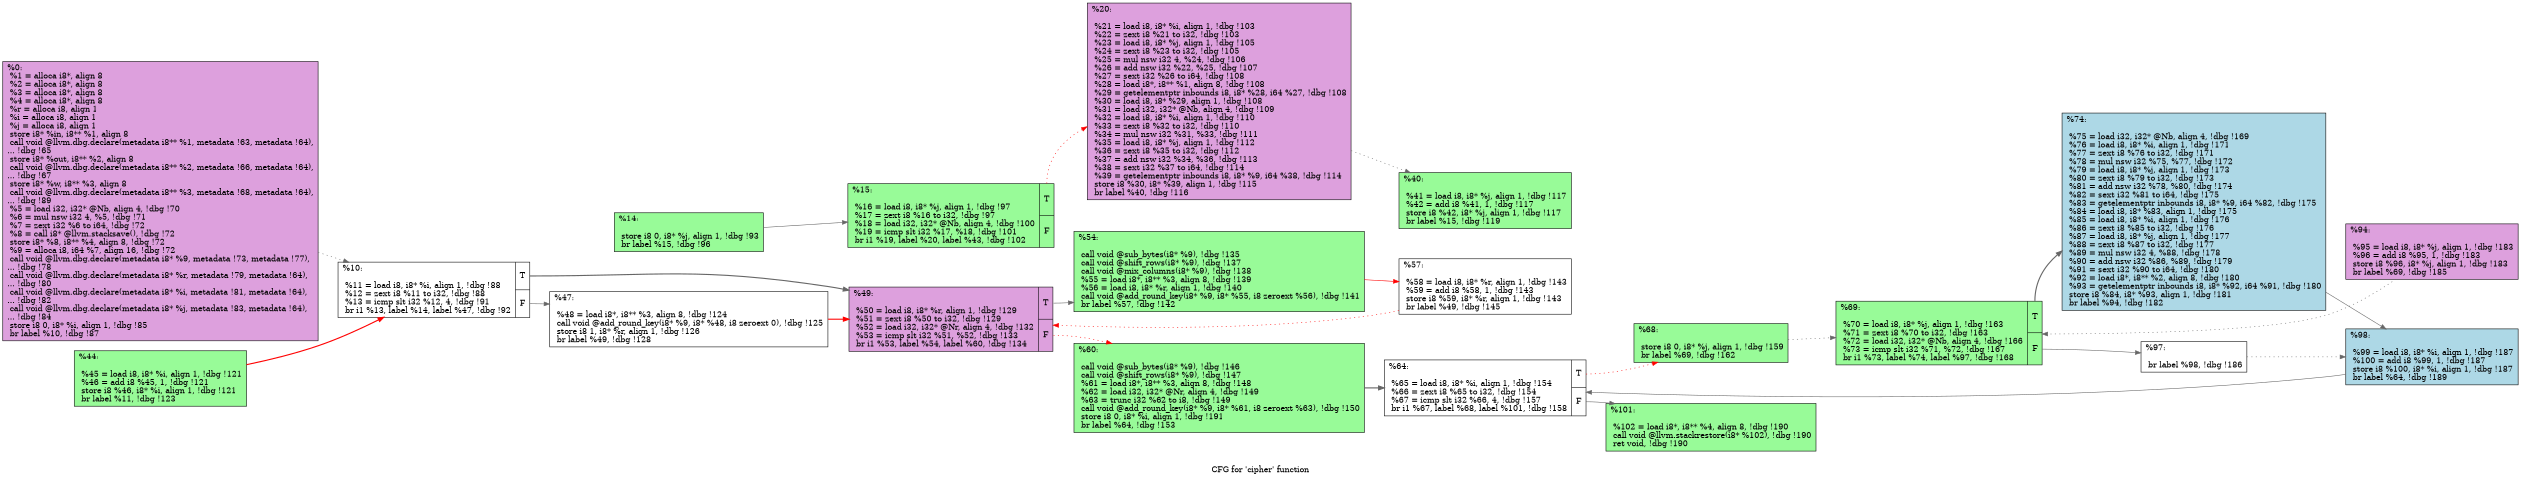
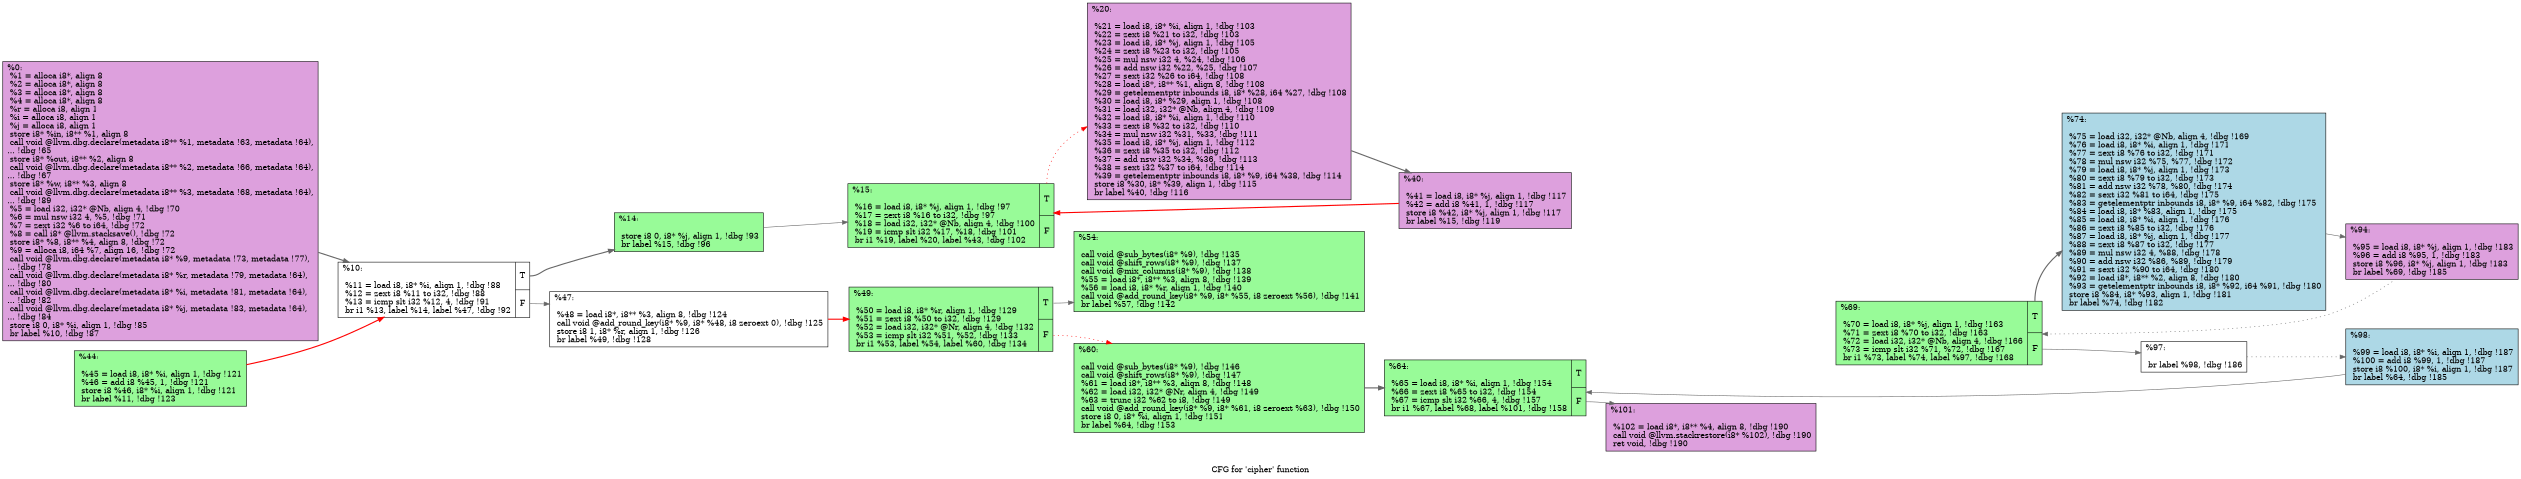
  digraph {
    label="CFG for 'cipher' function"
    rankdir=LR
    node [fillcolor=palegreen shape=record style=filled]
    edge [color=gray40 style=bold]
    n1 [fillcolor=plum label="{%0:\l  %1 = alloca i8*, align 8\l  %2 = alloca i8*, align 8\l  %3 = alloca i8*, align 8\l  %4 = alloca i8*, align 8\l  %r = alloca i8, align 1\l  %i = alloca i8, align 1\l  %j = alloca i8, align 1\l  store i8* %in, i8** %1, align 8\l  call void @llvm.dbg.declare(metadata i8** %1, metadata !63, metadata !64),\l... !dbg !65\l  store i8* %out, i8** %2, align 8\l  call void @llvm.dbg.declare(metadata i8** %2, metadata !66, metadata !64),\l... !dbg !67\l  store i8* %w, i8** %3, align 8\l  call void @llvm.dbg.declare(metadata i8** %3, metadata !68, metadata !64),\l... !dbg !89\l  %5 = load i32, i32* @Nb, align 4, !dbg !70\l  %6 = mul nsw i32 4, %5, !dbg !71\l  %7 = zext i32 %6 to i64, !dbg !72\l  %8 = call i8* @llvm.stacksave(), !dbg !72\l  store i8* %8, i8** %4, align 8, !dbg !72\l  %9 = alloca i8, i64 %7, align 16, !dbg !72\l  call void @llvm.dbg.declare(metadata i8* %9, metadata !73, metadata !77),\l... !dbg !78\l  call void @llvm.dbg.declare(metadata i8* %r, metadata !79, metadata !64),\l... !dbg !80\l  call void @llvm.dbg.declare(metadata i8* %i, metadata !81, metadata !64),\l... !dbg !82\l  call void @llvm.dbg.declare(metadata i8* %j, metadata !83, metadata !64),\l... !dbg !84\l  store i8 0, i8* %i, align 1, !dbg !85\l  br label %10, !dbg !87\l}"]
    n2 [fillcolor=white label="{%10:\l\l  %11 = load i8, i8* %i, align 1, !dbg !88\l  %12 = zext i8 %11 to i32, !dbg !88\l  %13 = icmp slt i32 %12, 4, !dbg !91\l  br i1 %13, label %14, label %47, !dbg !92\l|{<s0>T|<s1>F}}"]
    n3 [label="{%14:\l\l  store i8 0, i8* %j, align 1, !dbg !93\l  br label %15, !dbg !96\l}"]
    n4 [fillcolor=white label="{%47:\l\l  %48 = load i8*, i8** %3, align 8, !dbg !124\l  call void @add_round_key(i8* %9, i8* %48, i8 zeroext 0), !dbg !125\l  store i8 1, i8* %r, align 1, !dbg !126\l  br label %49, !dbg !128\l}"]
    n5 [label="{%15:\l\l  %16 = load i8, i8* %j, align 1, !dbg !97\l  %17 = zext i8 %16 to i32, !dbg !97\l  %18 = load i32, i32* @Nb, align 4, !dbg !100\l  %19 = icmp slt i32 %17, %18, !dbg !101\l  br i1 %19, label %20, label %43, !dbg !102\l|{<s0>T|<s1>F}}"]
-   n6 [fillcolor=plum label="{%49:\l\l  %50 = load i8, i8* %r, align 1, !dbg !129\l  %51 = zext i8 %50 to i32, !dbg !129\l  %52 = load i32, i32* @Nr, align 4, !dbg !132\l  %53 = icmp slt i32 %51, %52, !dbg !133\l  br i1 %53, label %54, label %60, !dbg !134\l|{<s0>T|<s1>F}}"]
+   n6 [label="{%49:\l\l  %50 = load i8, i8* %r, align 1, !dbg !129\l  %51 = zext i8 %50 to i32, !dbg !129\l  %52 = load i32, i32* @Nr, align 4, !dbg !132\l  %53 = icmp slt i32 %51, %52, !dbg !133\l  br i1 %53, label %54, label %60, !dbg !134\l|{<s0>T|<s1>F}}"]
    n7 [fillcolor=plum label="{%20:\l\l  %21 = load i8, i8* %i, align 1, !dbg !103\l  %22 = zext i8 %21 to i32, !dbg !103\l  %23 = load i8, i8* %j, align 1, !dbg !105\l  %24 = zext i8 %23 to i32, !dbg !105\l  %25 = mul nsw i32 4, %24, !dbg !106\l  %26 = add nsw i32 %22, %25, !dbg !107\l  %27 = sext i32 %26 to i64, !dbg !108\l  %28 = load i8*, i8** %1, align 8, !dbg !108\l  %29 = getelementptr inbounds i8, i8* %28, i64 %27, !dbg !108\l  %30 = load i8, i8* %29, align 1, !dbg !108\l  %31 = load i32, i32* @Nb, align 4, !dbg !109\l  %32 = load i8, i8* %i, align 1, !dbg !110\l  %33 = zext i8 %32 to i32, !dbg !110\l  %34 = mul nsw i32 %31, %33, !dbg !111\l  %35 = load i8, i8* %j, align 1, !dbg !112\l  %36 = zext i8 %35 to i32, !dbg !112\l  %37 = add nsw i32 %34, %36, !dbg !113\l  %38 = sext i32 %37 to i64, !dbg !114\l  %39 = getelementptr inbounds i8, i8* %9, i64 %38, !dbg !114\l  store i8 %30, i8* %39, align 1, !dbg !115\l  br label %40, !dbg !116\l}"]
    n8 [label="{%54:\l\l  call void @sub_bytes(i8* %9), !dbg !135\l  call void @shift_rows(i8* %9), !dbg !137\l  call void @mix_columns(i8* %9), !dbg !138\l  %55 = load i8*, i8** %3, align 8, !dbg !139\l  %56 = load i8, i8* %r, align 1, !dbg !140\l  call void @add_round_key(i8* %9, i8* %55, i8 zeroext %56), !dbg !141\l  br label %57, !dbg !142\l}"]
-   n9 [label="{%60:\l\l  call void @sub_bytes(i8* %9), !dbg !146\l  call void @shift_rows(i8* %9), !dbg !147\l  %61 = load i8*, i8** %3, align 8, !dbg !148\l  %62 = load i32, i32* @Nr, align 4, !dbg !149\l  %63 = trunc i32 %62 to i8, !dbg !149\l  call void @add_round_key(i8* %9, i8* %61, i8 zeroext %63), !dbg !150\l  store i8 0, i8* %i, align 1, !dbg !191\l  br label %64, !dbg !153\l}"]
-   n10 [label="{%40:\l\l  %41 = load i8, i8* %j, align 1, !dbg !117\l  %42 = add i8 %41, 1, !dbg !117\l  store i8 %42, i8* %j, align 1, !dbg !117\l  br label %15, !dbg !119\l}"]
+   n9 [label="{%60:\l\l  call void @sub_bytes(i8* %9), !dbg !146\l  call void @shift_rows(i8* %9), !dbg !147\l  %61 = load i8*, i8** %3, align 8, !dbg !148\l  %62 = load i32, i32* @Nr, align 4, !dbg !149\l  %63 = trunc i32 %62 to i8, !dbg !149\l  call void @add_round_key(i8* %9, i8* %61, i8 zeroext %63), !dbg !150\l  store i8 0, i8* %i, align 1, !dbg !151\l  br label %64, !dbg !153\l}"]
+   n10 [fillcolor=plum label="{%40:\l\l  %41 = load i8, i8* %j, align 1, !dbg !117\l  %42 = add i8 %41, 1, !dbg !117\l  store i8 %42, i8* %j, align 1, !dbg !117\l  br label %15, !dbg !119\l}"]
    n11 [label="{%44:\l\l  %45 = load i8, i8* %i, align 1, !dbg !121\l  %46 = add i8 %45, 1, !dbg !121\l  store i8 %46, i8* %i, align 1, !dbg !121\l  br label %11, !dbg !123\l}"]
-   n12 [fillcolor=white label="{%57:\l\l  %58 = load i8, i8* %r, align 1, !dbg !143\l  %59 = add i8 %58, 1, !dbg !143\l  store i8 %59, i8* %r, align 1, !dbg !143\l  br label %49, !dbg !145\l}"]
-   n13 [fillcolor=white label="{%64:\l\l  %65 = load i8, i8* %i, align 1, !dbg !154\l  %66 = zext i8 %65 to i32, !dbg !154\l  %67 = icmp slt i32 %66, 4, !dbg !157\l  br i1 %67, label %68, label %101, !dbg !158\l|{<s0>T|<s1>F}}"]
-   n14 [label="{%68:\l\l  store i8 0, i8* %j, align 1, !dbg !159\l  br label %69, !dbg !162\l}"]
-   n15 [label="{%101:\l\l  %102 = load i8*, i8** %4, align 8, !dbg !190\l  call void @llvm.stackrestore(i8* %102), !dbg !190\l  ret void, !dbg !190\l}"]
+   n13 [label="{%64:\l\l  %65 = load i8, i8* %i, align 1, !dbg !154\l  %66 = zext i8 %65 to i32, !dbg !154\l  %67 = icmp slt i32 %66, 4, !dbg !157\l  br i1 %67, label %68, label %101, !dbg !158\l|{<s0>T|<s1>F}}"]
+   n15 [fillcolor=plum label="{%101:\l\l  %102 = load i8*, i8** %4, align 8, !dbg !190\l  call void @llvm.stackrestore(i8* %102), !dbg !190\l  ret void, !dbg !190\l}"]
    n16 [label="{%69:\l\l  %70 = load i8, i8* %j, align 1, !dbg !163\l  %71 = zext i8 %70 to i32, !dbg !163\l  %72 = load i32, i32* @Nb, align 4, !dbg !166\l  %73 = icmp slt i32 %71, %72, !dbg !167\l  br i1 %73, label %74, label %97, !dbg !168\l|{<s0>T|<s1>F}}"]
-   n17 [fillcolor=lightblue label="{%74:\l\l  %75 = load i32, i32* @Nb, align 4, !dbg !169\l  %76 = load i8, i8* %i, align 1, !dbg !171\l  %77 = zext i8 %76 to i32, !dbg !171\l  %78 = mul nsw i32 %75, %77, !dbg !172\l  %79 = load i8, i8* %j, align 1, !dbg !173\l  %80 = zext i8 %79 to i32, !dbg !173\l  %81 = add nsw i32 %78, %80, !dbg !174\l  %82 = sext i32 %81 to i64, !dbg !175\l  %83 = getelementptr inbounds i8, i8* %9, i64 %82, !dbg !175\l  %84 = load i8, i8* %83, align 1, !dbg !175\l  %85 = load i8, i8* %i, align 1, !dbg !176\l  %86 = zext i8 %85 to i32, !dbg !176\l  %87 = load i8, i8* %j, align 1, !dbg !177\l  %88 = zext i8 %87 to i32, !dbg !177\l  %89 = mul nsw i32 4, %88, !dbg !178\l  %90 = add nsw i32 %86, %89, !dbg !179\l  %91 = sext i32 %90 to i64, !dbg !180\l  %92 = load i8*, i8** %2, align 8, !dbg !180\l  %93 = getelementptr inbounds i8, i8* %92, i64 %91, !dbg !180\l  store i8 %84, i8* %93, align 1, !dbg !181\l  br label %94, !dbg !182\l}"]
+   n17 [fillcolor=lightblue label="{%74:\l\l  %75 = load i32, i32* @Nb, align 4, !dbg !169\l  %76 = load i8, i8* %i, align 1, !dbg !171\l  %77 = zext i8 %76 to i32, !dbg !171\l  %78 = mul nsw i32 %75, %77, !dbg !172\l  %79 = load i8, i8* %j, align 1, !dbg !173\l  %80 = zext i8 %79 to i32, !dbg !173\l  %81 = add nsw i32 %78, %80, !dbg !174\l  %82 = sext i32 %81 to i64, !dbg !175\l  %83 = getelementptr inbounds i8, i8* %9, i64 %82, !dbg !175\l  %84 = load i8, i8* %83, align 1, !dbg !175\l  %85 = load i8, i8* %i, align 1, !dbg !176\l  %86 = zext i8 %85 to i32, !dbg !176\l  %87 = load i8, i8* %j, align 1, !dbg !177\l  %88 = zext i8 %87 to i32, !dbg !177\l  %89 = mul nsw i32 4, %88, !dbg !178\l  %90 = add nsw i32 %86, %89, !dbg !179\l  %91 = sext i32 %90 to i64, !dbg !180\l  %92 = load i8*, i8** %2, align 8, !dbg !180\l  %93 = getelementptr inbounds i8, i8* %92, i64 %91, !dbg !180\l  store i8 %84, i8* %93, align 1, !dbg !181\l  br label %74, !dbg !182\l}"]
    n18 [fillcolor=white label="{%97:\l\l  br label %98, !dbg !186\l}"]
    n19 [fillcolor=plum label="{%94:\l\l  %95 = load i8, i8* %j, align 1, !dbg !183\l  %96 = add i8 %95, 1, !dbg !183\l  store i8 %96, i8* %j, align 1, !dbg !183\l  br label %69, !dbg !185\l}"]
-   n20 [fillcolor=lightblue label="{%98:\l\l  %99 = load i8, i8* %i, align 1, !dbg !187\l  %100 = add i8 %99, 1, !dbg !187\l  store i8 %100, i8* %i, align 1, !dbg !187\l  br label %64, !dbg !189\l}"]
-   n1 -> n2 [style=dotted]
-   n2 -> n6 [tailport=s0]
+   n20 [fillcolor=lightblue label="{%98:\l\l  %99 = load i8, i8* %i, align 1, !dbg !187\l  %100 = add i8 %99, 1, !dbg !187\l  store i8 %100, i8* %i, align 1, !dbg !187\l  br label %64, !dbg !185\l}"]
+   n1 -> n2
+   n2 -> n3 [tailport=s0]
    n2 -> n4 [style=solid tailport=s1]
    n3 -> n5 [style=solid]
    n4 -> n6 [color=red]
    n5 -> n7 [color=red style=dotted tailport=s0]
    n6 -> n8 [style=solid tailport=s0]
    n6 -> n9 [color=red style=dotted tailport=s1]
-   n7 -> n10 [style=dotted]
-   n8 -> n12 [color=red style=solid]
+   n7 -> n10
    n9 -> n13
+   n10 -> n5 [color=red]
    n11 -> n2 [color=red]
-   n12 -> n6 [color=red style=dotted]
-   n13 -> n14 [color=red style=dotted tailport=s0]
    n13 -> n15 [style=solid tailport=s1]
-   n14 -> n16 [style=dotted]
    n16 -> n17 [tailport=s0]
    n16 -> n18 [style=solid tailport=s1]
-   n17 -> n20 [style=solid]
+   n17 -> n19 [style=solid]
    n18 -> n20 [style=dotted]
    n19 -> n16 [style=dotted]
    n20 -> n13 [style=solid]
  }
